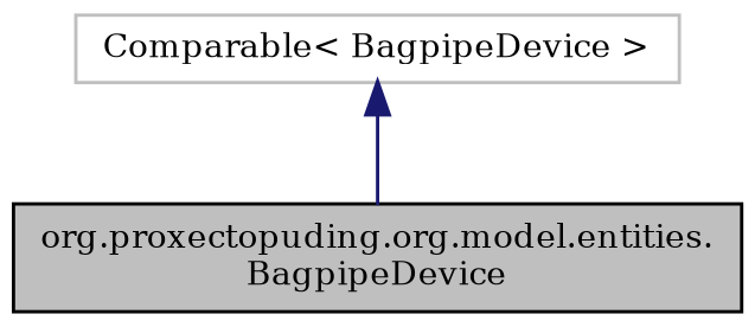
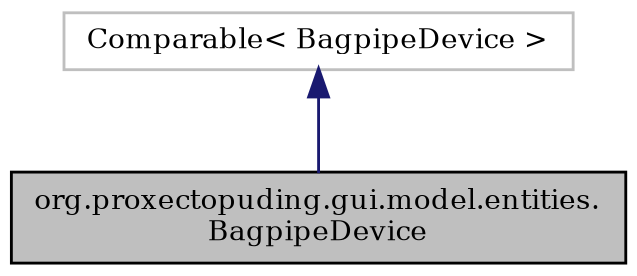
  digraph {
    fontname="DejaVu Serif"
    node [fontname="DejaVu Serif" fontsize=10 shape=record style=filled]
-   n1 [color=black fillcolor=grey75 fontcolor=black height=0.2 label="org.proxectopuding.org.model.entities.\lBagpipeDevice" width=0.4]
+   n1 [color=black fillcolor=grey75 fontcolor=black height=0.2 label="org.proxectopuding.gui.model.entities.\lBagpipeDevice" width=0.4]
    n2 [color=grey75 fillcolor=white height=0.2 label="Comparable\< BagpipeDevice \>" width=0.4]
    n2 -> n1 [color=midnightblue dir=back fontname="DejaVu Serif" fontsize=10 labelfontname=Helvetica labelfontsize=10 style=solid]
  }
